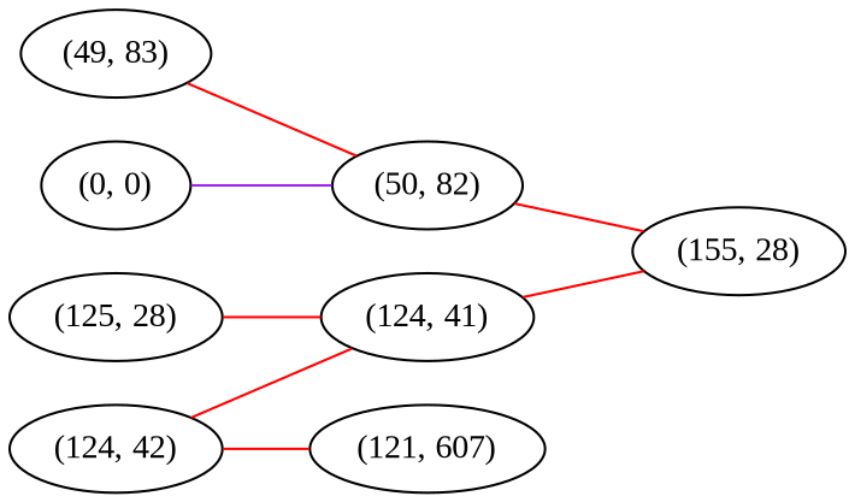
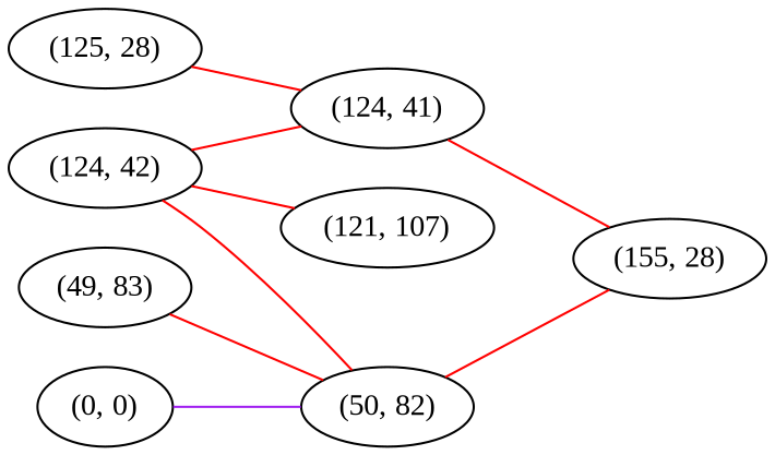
  graph {
    fontname="Liberation Serif"
    rankdir=LR
    node [fontname="Liberation Serif"]
    edge [color=red fontname="Liberation Serif" weight=1]
    "(125, 28)"
    "(124, 41)"
    "(155, 28)"
    "(49, 83)"
    "(50, 82)"
    "(124, 42)"
-   "(121, 107)" [label="(121, 607)"]
+   "(121, 107)"
    "(0, 0)"
    "(125, 28)" -- "(124, 41)"
    "(124, 41)" -- "(155, 28)"
    "(49, 83)" -- "(50, 82)"
    "(50, 82)" -- "(155, 28)"
    "(124, 42)" -- "(124, 41)"
+   "(124, 42)" -- "(50, 82)"
    "(124, 42)" -- "(121, 107)"
    "(0, 0)" -- "(50, 82)" [color=purple weight=4]
  }
